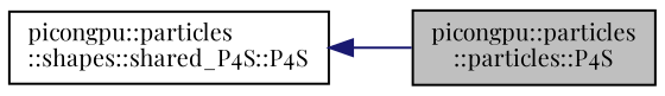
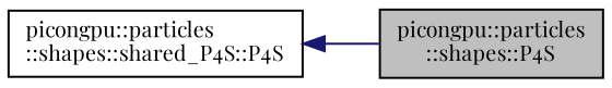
  digraph {
    rankdir=LR
    fontname="Playfair Display"
    node [color=black fontname="Playfair Display" fontsize=10 shape=record style=filled]
-   n1 [fillcolor=grey75 fontcolor=black height=0.2 label="picongpu::particles\l::particles::P4S" width=0.4]
+   n1 [fillcolor=grey75 fontcolor=black height=0.2 label="picongpu::particles\l::shapes::P4S" width=0.4]
    n2 [fillcolor=white height=0.2 label="picongpu::particles\l::shapes::shared_P4S::P4S" width=0.4]
    n2 -> n1 [color=midnightblue dir=back fontname="Playfair Display" fontsize=10 labelfontname=Helvetica labelfontsize=10 style=solid]
  }
